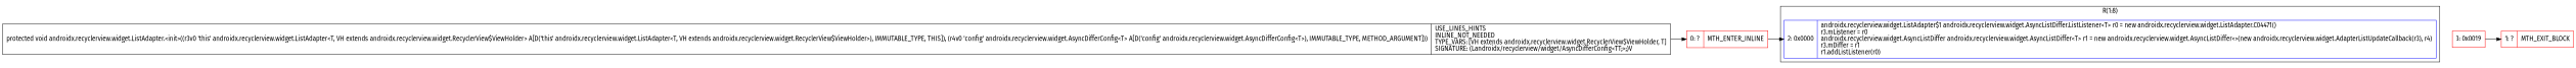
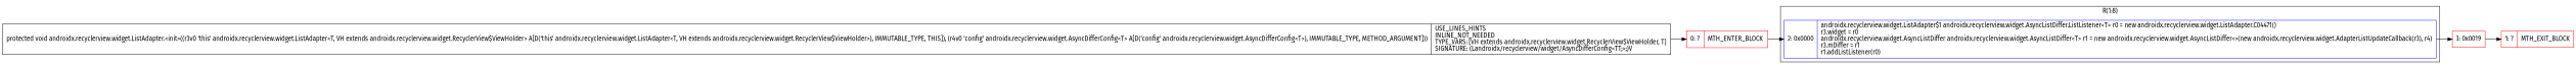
  digraph {
    fontname="Fira Sans"
    rankdir=LR
    node [color=red fontname="Fira Sans" shape=record]
    edge [fontname="Fira Sans"]
-   n1 [color=blue label="{2\:\ 0x0000|androidx.recyclerview.widget.ListAdapter$1 androidx.recyclerview.widget.AsyncListDiffer.ListListener\<T\> r0 = new androidx.recyclerview.widget.ListAdapter.C04471()\lr3.mListener = r0\landroidx.recyclerview.widget.AsyncListDiffer androidx.recyclerview.widget.AsyncListDiffer\<T\> r1 = new androidx.recyclerview.widget.AsyncListDiffer\<\>(new androidx.recyclerview.widget.AdapterListUpdateCallback(r3), r4)\lr3.mDiffer = r1\lr1.addListListener(r0)\l}"]
+   n1 [color=blue label="{2\:\ 0x0000|androidx.recyclerview.widget.ListAdapter$1 androidx.recyclerview.widget.AsyncListDiffer.ListListener\<T\> r0 = new androidx.recyclerview.widget.ListAdapter.C04471()\lr3.widget = r0\landroidx.recyclerview.widget.AsyncListDiffer androidx.recyclerview.widget.AsyncListDiffer\<T\> r1 = new androidx.recyclerview.widget.AsyncListDiffer\<\>(new androidx.recyclerview.widget.AdapterListUpdateCallback(r3), r4)\lr3.mDiffer = r1\lr1.addListListener(r0)\l}"]
    n2 [label="{3\:\ 0x0019}"]
    n3 [label="{1\:\ ?|MTH_EXIT_BLOCK\l}"]
-   n4 [label="{0\:\ ?|MTH_ENTER_INLINE\l}"]
+   n4 [label="{0\:\ ?|MTH_ENTER_BLOCK\l}"]
    n5 [label="{protected void androidx.recyclerview.widget.ListAdapter.\<init\>((r3v0 'this' androidx.recyclerview.widget.ListAdapter\<T, VH extends androidx.recyclerview.widget.RecyclerView$ViewHolder\> A[D('this' androidx.recyclerview.widget.ListAdapter\<T, VH extends androidx.recyclerview.widget.RecyclerView$ViewHolder\>), IMMUTABLE_TYPE, THIS]), (r4v0 'config' androidx.recyclerview.widget.AsyncDifferConfig\<T\> A[D('config' androidx.recyclerview.widget.AsyncDifferConfig\<T\>), IMMUTABLE_TYPE, METHOD_ARGUMENT]))  | USE_LINES_HINTS\lINLINE_NOT_NEEDED\lTYPE_VARS: [VH extends androidx.recyclerview.widget.RecyclerView$ViewHolder, T]\lSIGNATURE: (Landroidx\/recyclerview\/widget\/AsyncDifferConfig\<TT;\>;)V\l}" color=""]
    subgraph cluster_1 {
      label="R(1:8)"
      n1
    }
+   n1 -> n2
    n2 -> n3
    n4 -> n1
    n5 -> n4
  }
